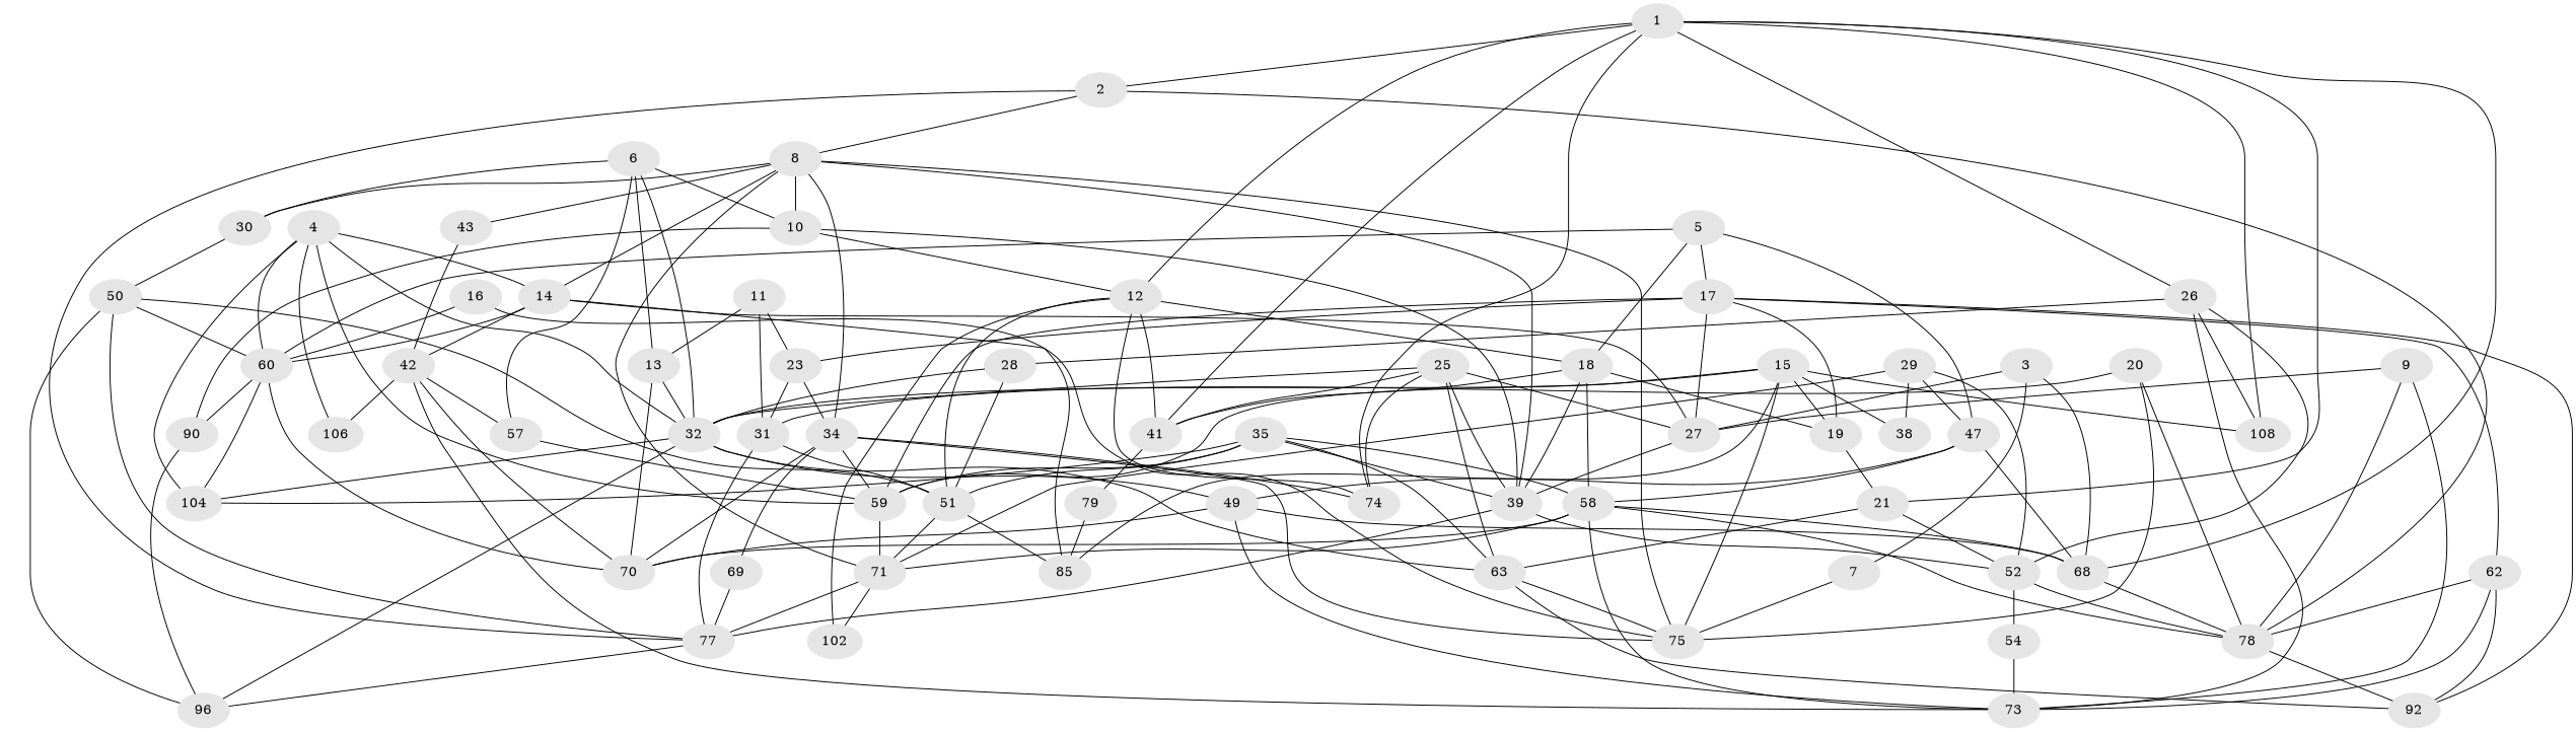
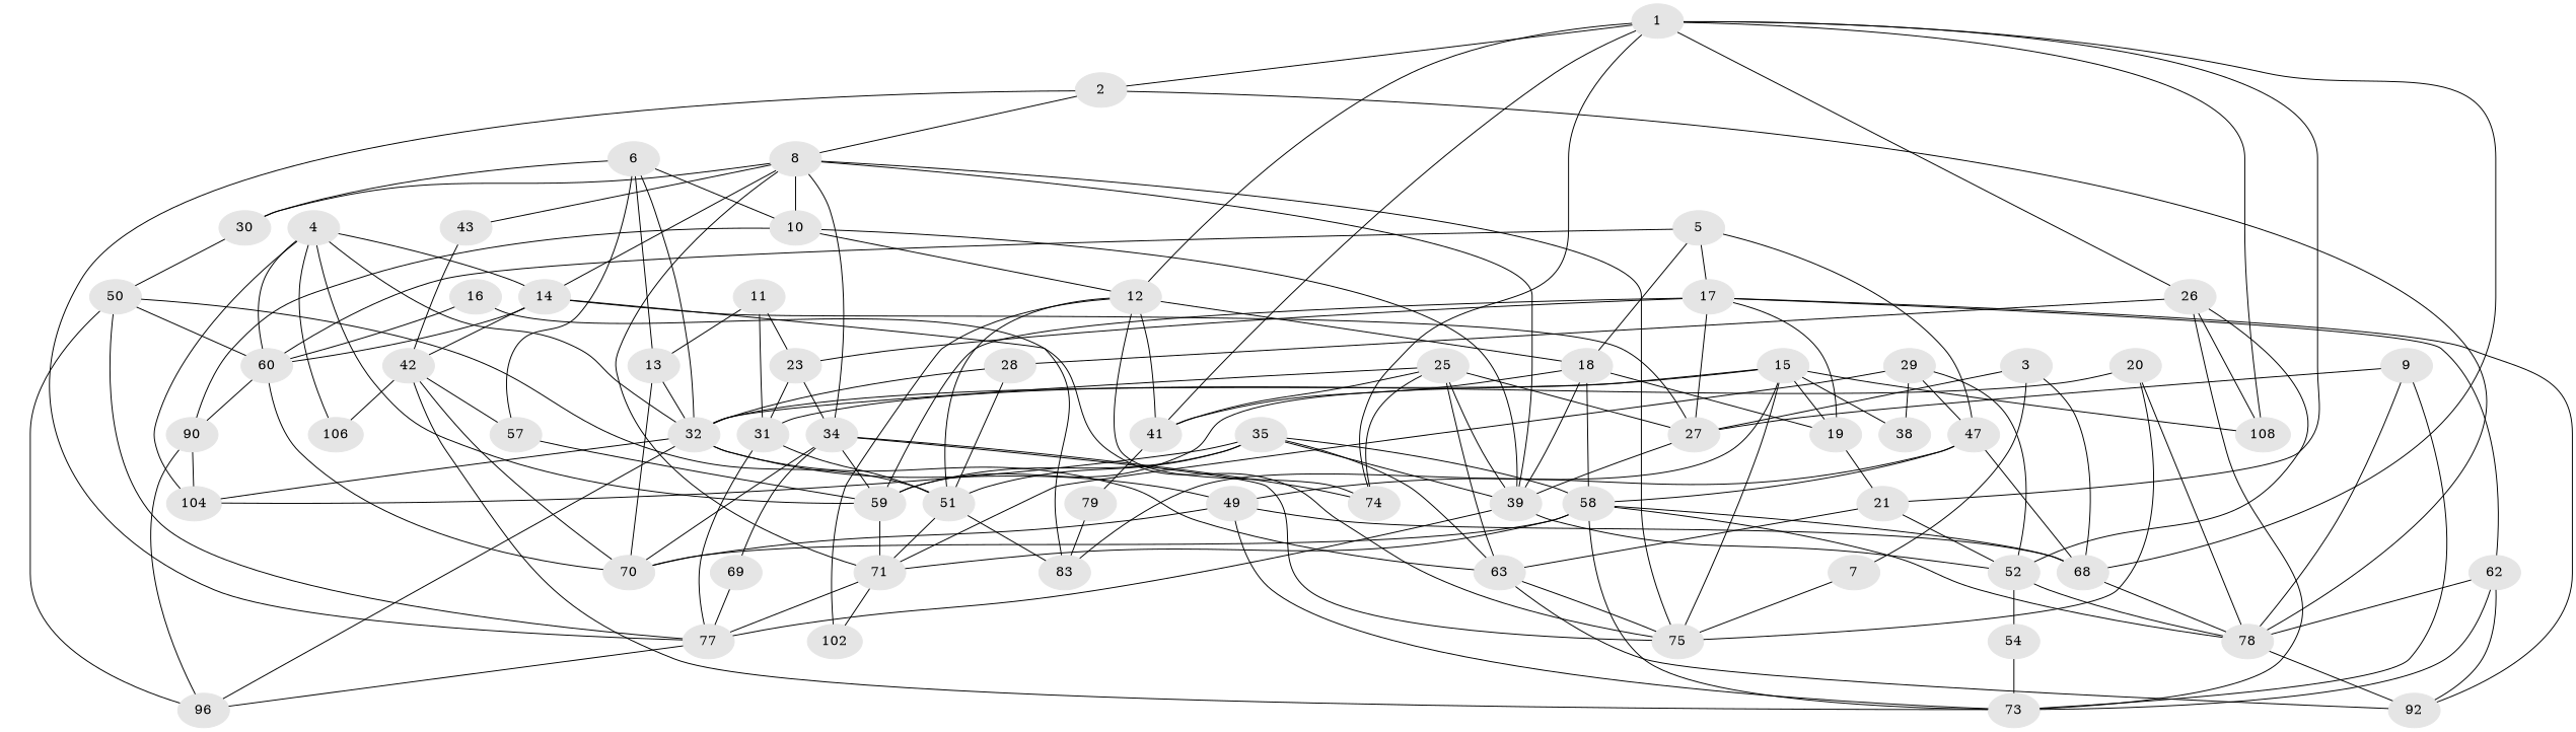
  graph {
    node [color=gray90 style=filled]
    1 [super="+53"]
    2 [super="+64"]
    12 [super="+107"]
    21
    26
    41 [super="+56"]
    68 [super="+86"]
    74 [super="+89"]
    108
    8 [super="+22"]
    77 [super="+93"]
    78 [super="+97"]
    18 [super="+24"]
    51 [super="+61"]
    102
    52 [super="+95"]
    63 [super="+67"]
    73 [super="+80"]
    28
    79
    14 [super="+91"]
    10
    30 [super="+46"]
    75 [super="+82"]
    n25 [label=43]
    34 [super="+44"]
    39 [super="+45"]
    71 [super="+103"]
    96
    92
    3
    7
    27 [super="+40"]
    4 [super="+99"]
    32 [super="+81"]
    59 [super="+85"]
    60 [super="+65"]
    104 [super="+105"]
    106
    42 [super="+98"]
-   83 [super="+87" label=85]
+   83 [super="+87"]
    49 [super="+55"]
    90
    70 [super="+72"]
    5 [super="+43"]
    17 [super="+100"]
    47
    23 [super="+84"]
    19 [super="+94"]
    62
    58 [super="+66"]
    6 [super="+36"]
    13
    57 [super="+101"]
    50 [super="+76"]
    69
    9
    11
    31
    15 [super="+37"]
    38
    16
    20
    54
    25
    29 [super="+88"]
    35 [super="+48"]
    1 -- 2
    1 -- 12
    1 -- 21
    1 -- 26
    1 -- 41
    1 -- 68
    1 -- 74
    1 -- 108
    2 -- 8
    2 -- 77
    2 -- 78
    12 -- 41
    12 -- 74
    12 -- 18
    12 -- 51
    12 -- 102
    21 -- 52
    21 -- 63
    26 -- 108
    26 -- 52
    26 -- 73
    26 -- 28
    41 -- 79
    68 -- 78
    8 -- 14
    8 -- 10
    8 -- 30
    8 -- 75
    8 -- n25
    8 -- 34
    8 -- 39
    8 -- 71
    77 -- 96
    78 -- 92
    18 -- 41
    18 -- 39
    18 -- 19
    18 -- 58
    51 -- 71
    51 -- 83
    52 -- 78
    52 -- 54
    63 -- 75
    63 -- 92
    28 -- 51
    28 -- 32
    79 -- 83
    14 -- 27
    14 -- 60
    14 -- 42
    14 -- 83
    10 -- 12
    10 -- 39
    10 -- 90
    30 -- 50
    n25 -- 42
    34 -- 74
    34 -- 75
    34 -- 59
    34 -- 70 [weight=2]
    34 -- 69
    39 -- 77 [weight=2]
    39 -- 52
    71 -- 77
    71 -- 102
    3 -- 68
    3 -- 7
    3 -- 27
    7 -- 75
    27 -- 39
    4 -- 14
    4 -- 32
    4 -- 59
    4 -- 60
    4 -- 104
    4 -- 106
    32 -- 63
    32 -- 96
    32 -- 104 [weight=2]
    32 -- 49
    59 -- 71
-   60 -- 104
+   90 -- 104
    60 -- 90
    60 -- 70 [weight=2]
    42 -- 73
    42 -- 106 [weight=2]
    42 -- 70
    42 -- 57
    49 -- 68
    49 -- 73
    49 -- 70
    90 -- 96
    5 -- 18
    5 -- 60
    5 -- 17
    5 -- 47
    17 -- 92
    17 -- 27
    17 -- 59 [weight=2]
    17 -- 23
    17 -- 19
    17 -- 62
    47 -- 68
    47 -- 49
    47 -- 58
    23 -- 34
    23 -- 31
    19 -- 21
    62 -- 78
    62 -- 73
    62 -- 92
    58 -- 68
    58 -- 78
    58 -- 73
    58 -- 71
    58 -- 70
    6 -- 10
    6 -- 30
    6 -- 32
    6 -- 13
    6 -- 57
    13 -- 32
    13 -- 70
    57 -- 59 [weight=2]
    50 -- 77
    50 -- 51
    50 -- 96
    50 -- 60
    69 -- 77
    9 -- 78
    9 -- 73
    9 -- 27
    11 -- 23
    11 -- 13
    11 -- 31
    31 -- 77
    31 -- 51
    15 -- 108
    15 -- 75
    15 -- 32
    15 -- 59
    15 -- 83
    15 -- 19
    15 -- 38
    16 -- 75
    16 -- 60
    20 -- 78
    20 -- 75
    20 -- 31
    54 -- 73
    25 -- 41
    25 -- 74
    25 -- 63
    25 -- 39
    25 -- 27
    25 -- 32
    29 -- 52
    29 -- 71
    29 -- 47
    29 -- 38
    35 -- 51
    35 -- 63
    35 -- 39
    35 -- 59
    35 -- 104
    35 -- 58
  }
